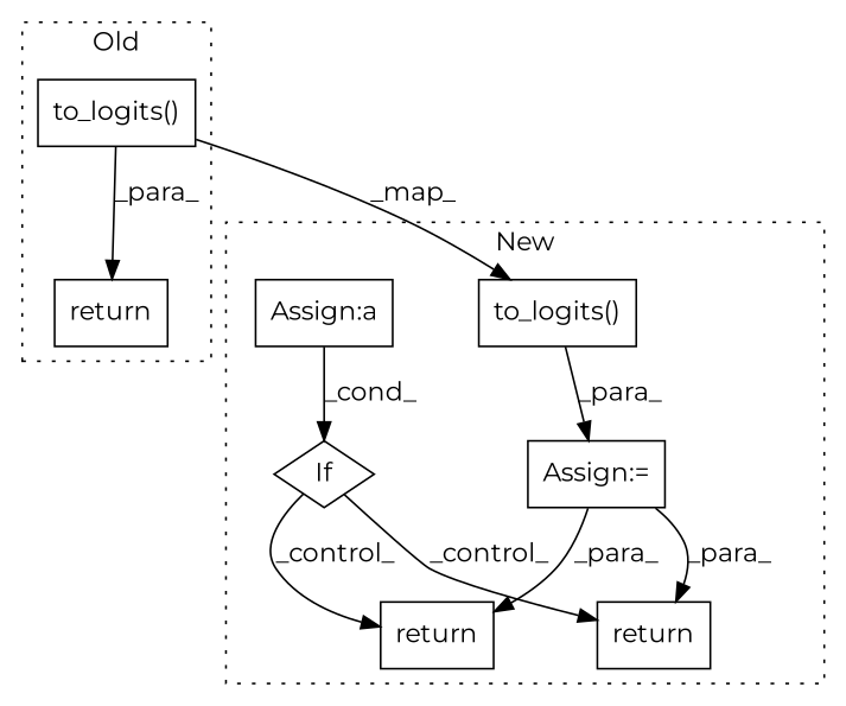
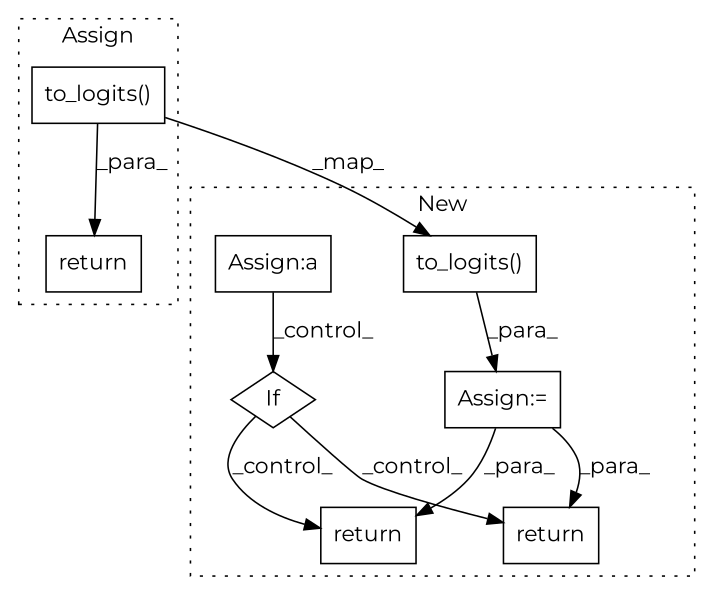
  digraph {
    fontname=Montserrat
    node [a=93 fontname=Montserrat l=7 shape=box]
    edge [fontname=Montserrat]
    n1 [a=75 l="15,1" label="to_logits()" s="7508,7524"]
    n2 [label=return s=7501]
    n3 [a=75 l="15,1" label="to_logits()" s="7720,7736"]
    n4 [a=68 l=3 label="Assign:=" s=7717]
    n5 [label=return s=7801]
    n6 [a=96 l="3,14" label=If s="7747,7767" shape=diamond]
    n7 [a=61 l=17 label="Assign:a" s=7750]
    n8 [label=return s=7781]
    subgraph cluster_1 {
-     label=Old
+     label=Assign
      style=dotted
      n1
      n2
    }
    subgraph cluster_2 {
      label=New
      style=dotted
      n3
      n4
      n5
      n6
      n7
      n8
    }
    n1 -> n2 [label=_para_]
    n1 -> n3 [label=_map_]
    n3 -> n4 [label=_para_]
    n4 -> n5 [label=_para_]
    n4 -> n8 [label=_para_]
    n6 -> n5 [label=_control_]
    n6 -> n8 [label=_control_]
-   n7 -> n6 [label=_cond_]
+   n7 -> n6 [label=_control_]
  }
